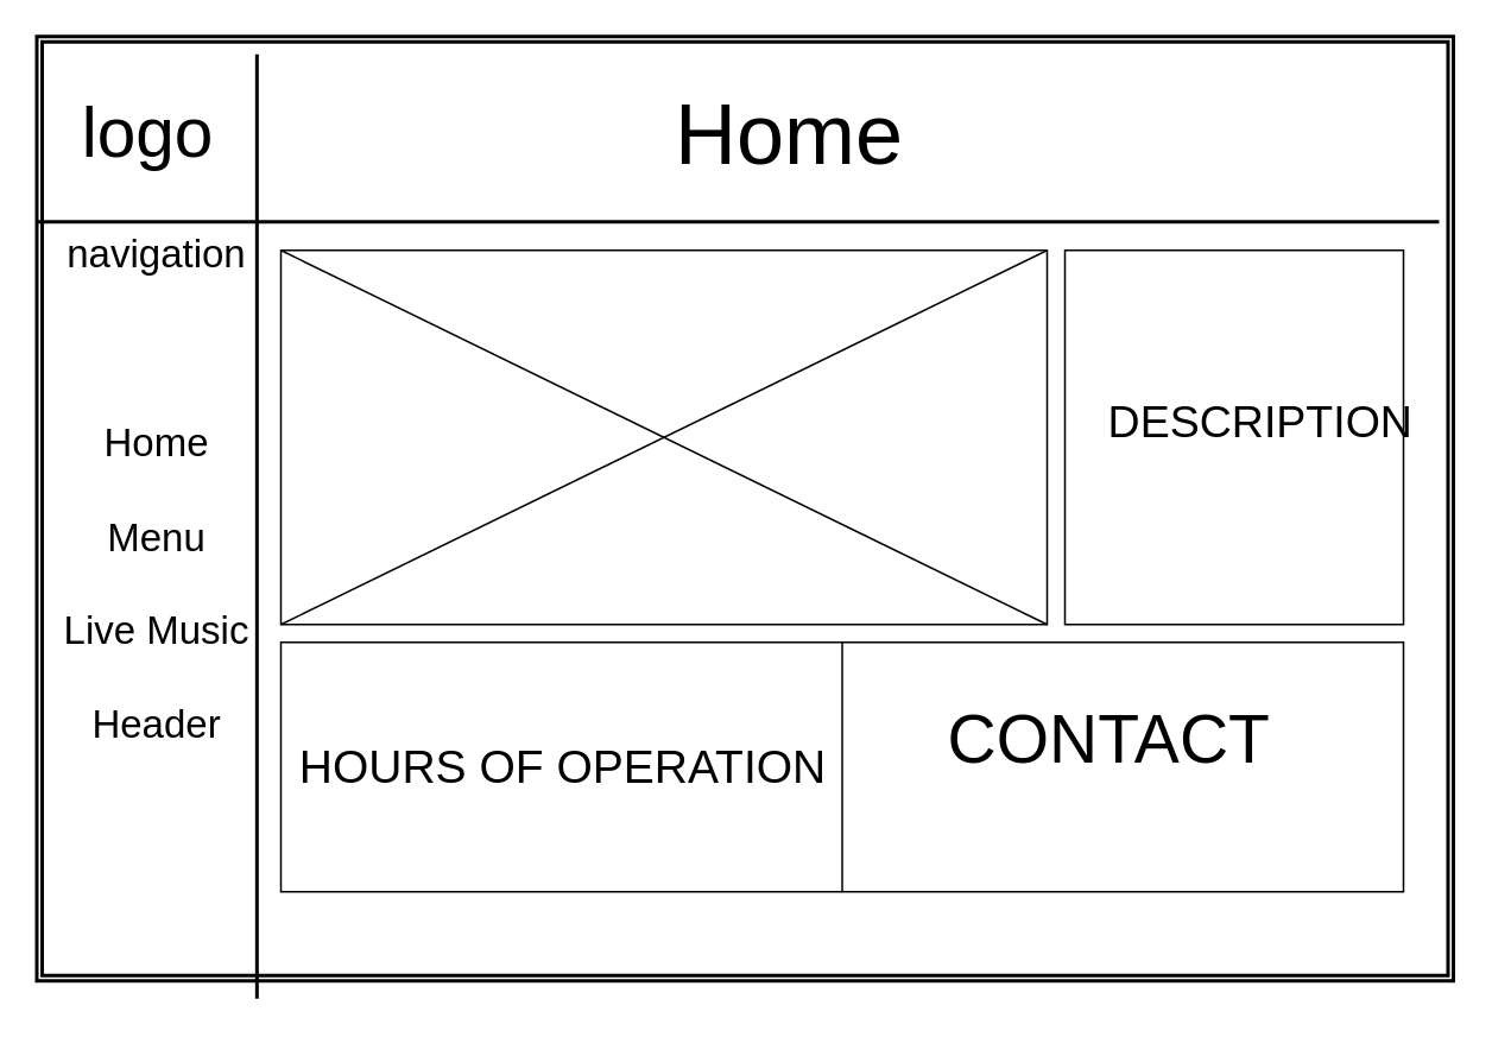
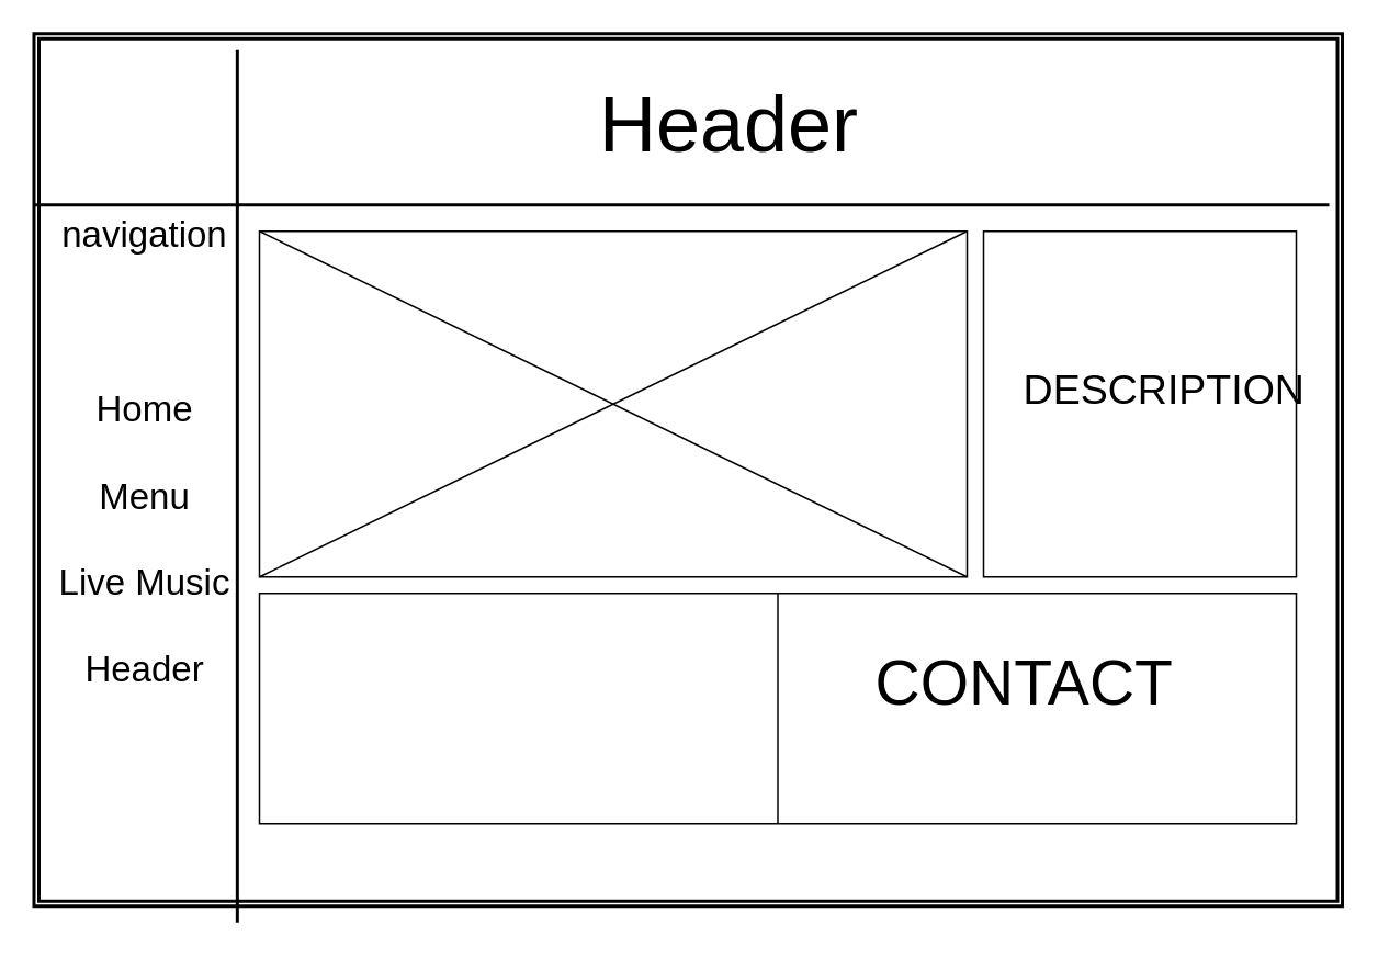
  <mxCell id="0" />
  <mxCell id="1" parent="0" />
  <mxCell id="2" value="" style="shape=ext;double=1;whiteSpace=wrap;html=1;aspect=fixed;fontFamily=Helvetica;fontSize=12;fontColor=#000000;align=center;strokeColor=#000000;strokeWidth=2;fillColor=#ffffff;" parent="1" vertex="1"><mxGeometry x="20" y="20" width="795" height="530" as="geometry" /></mxCell>
  <mxCell id="3" value="" style="line;strokeWidth=2;direction=south;html=1;" parent="1" vertex="1"><mxGeometry x="127" y="30" width="33.13" height="530" as="geometry" /></mxCell>
  <mxCell id="4" value="" style="line;strokeWidth=2;html=1;" parent="1" vertex="1"><mxGeometry x="20" y="120" width="787" height="7.94" as="geometry" /></mxCell>
- <mxCell id="5" value="&lt;font style=&quot;font-size: 39px&quot;&gt;logo&lt;/font&gt;" style="text;html=1;align=center;verticalAlign=middle;resizable=0;points=[];autosize=1;" parent="1" vertex="1"><mxGeometry x="37" y="60" width="90" height="30" as="geometry" /></mxCell>
  <mxCell id="6" value="&lt;font style=&quot;font-size: 22px&quot;&gt;navigation&lt;br&gt;&lt;br&gt;&lt;br&gt;&lt;br&gt;Home&lt;br&gt;&lt;br&gt;Menu&lt;br&gt;&lt;br&gt;Live Music&lt;br&gt;&lt;br&gt;Header&lt;/font&gt;" style="text;html=1;align=center;verticalAlign=middle;resizable=0;points=[];autosize=1;" parent="1" vertex="1"><mxGeometry x="27" y="180" width="120" height="190" as="geometry" /></mxCell>
- <mxCell id="7" value="&lt;font style=&quot;font-size: 48px&quot;&gt;Home&lt;/font&gt;" style="text;html=1;align=center;verticalAlign=middle;resizable=0;points=[];autosize=1;" parent="1" vertex="1"><mxGeometry x="357" y="60" width="170" height="30" as="geometry" /></mxCell>
+ <mxCell id="7" value="&lt;font style=&quot;font-size: 48px&quot;&gt;Header&lt;/font&gt;" style="text;html=1;align=center;verticalAlign=middle;resizable=0;points=[];autosize=1;" parent="1" vertex="1"><mxGeometry x="357" y="60" width="170" height="30" as="geometry" /></mxCell>
  <mxCell id="8" value="" style="rounded=0;whiteSpace=wrap;html=1;" parent="1" vertex="1"><mxGeometry x="157" y="140" width="430" height="210" as="geometry" /></mxCell>
  <mxCell id="9" value="" style="rounded=0;whiteSpace=wrap;html=1;" parent="1" vertex="1"><mxGeometry x="597" y="140" width="190" height="210" as="geometry" /></mxCell>
  <mxCell id="10" value="" style="rounded=0;whiteSpace=wrap;html=1;" parent="1" vertex="1"><mxGeometry x="157" y="360" width="630" height="140" as="geometry" /></mxCell>
- <mxCell id="11" value="&lt;font style=&quot;font-size: 26px&quot;&gt;HOURS OF OPERATION&lt;/font&gt;" style="text;html=1;align=center;verticalAlign=middle;resizable=0;points=[];autosize=1;" parent="1" vertex="1"><mxGeometry x="160.13" y="420" width="310" height="20" as="geometry" /></mxCell>
  <mxCell id="12" value="" style="endArrow=none;html=1;exitX=1;exitY=1;exitDx=0;exitDy=0;entryX=0;entryY=0;entryDx=0;entryDy=0;" parent="1" source="8" target="8" edge="1"><mxGeometry width="50" height="50" relative="1" as="geometry"><mxPoint x="467" y="310" as="sourcePoint" /><mxPoint x="567" y="330" as="targetPoint" /><Array as="points" /></mxGeometry></mxCell>
  <mxCell id="13" value="" style="endArrow=none;html=1;entryX=1;entryY=0;entryDx=0;entryDy=0;exitX=0;exitY=1;exitDx=0;exitDy=0;" parent="1" source="8" target="8" edge="1"><mxGeometry width="50" height="50" relative="1" as="geometry"><mxPoint x="517" y="380" as="sourcePoint" /><mxPoint x="567" y="330" as="targetPoint" /></mxGeometry></mxCell>
  <mxCell id="14" value="&lt;font style=&quot;font-size: 25px&quot;&gt;DESCRIPTION&lt;/font&gt;" style="text;html=1;strokeColor=none;fillColor=none;align=center;verticalAlign=middle;whiteSpace=wrap;rounded=0;" parent="1" vertex="1"><mxGeometry x="667" y="200" width="80" height="70" as="geometry" /></mxCell>
  <mxCell id="15" value="" style="endArrow=none;html=1;exitX=0.5;exitY=0;exitDx=0;exitDy=0;entryX=0.5;entryY=1;entryDx=0;entryDy=0;" parent="1" source="10" target="10" edge="1"><mxGeometry width="50" height="50" relative="1" as="geometry"><mxPoint x="517" y="380" as="sourcePoint" /><mxPoint x="567" y="330" as="targetPoint" /></mxGeometry></mxCell>
  <mxCell id="16" value="&lt;font style=&quot;font-size: 38px&quot;&gt;CONTACT&lt;/font&gt;" style="text;html=1;strokeColor=none;fillColor=none;align=center;verticalAlign=middle;whiteSpace=wrap;rounded=0;" parent="1" vertex="1"><mxGeometry x="602" y="405" width="40" height="20" as="geometry" /></mxCell>
